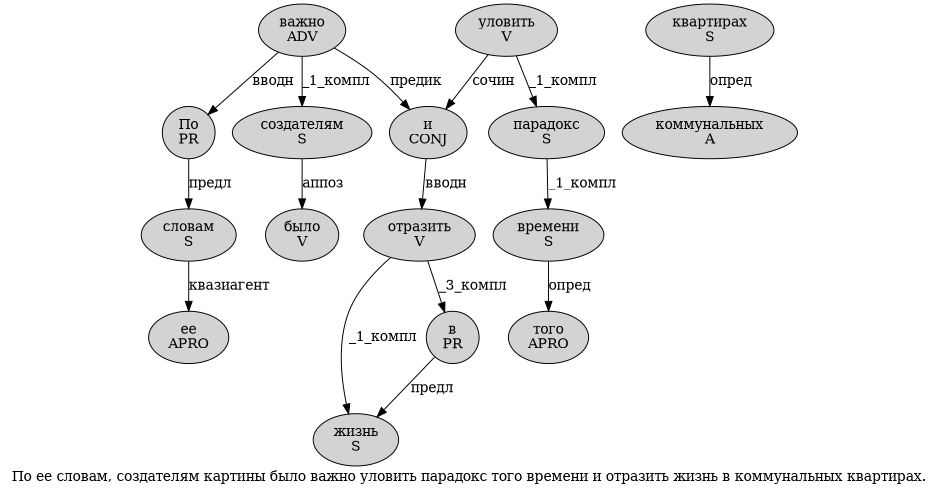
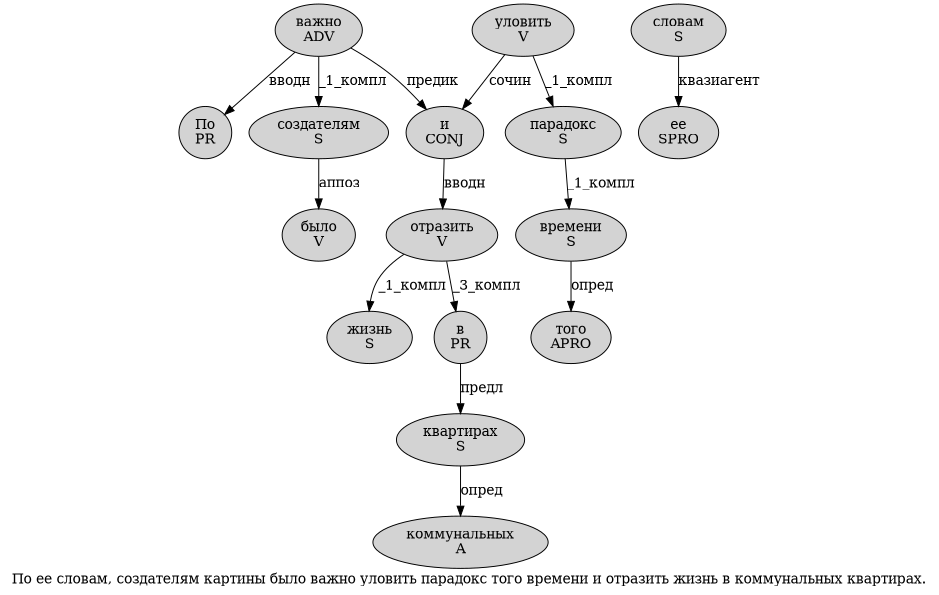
  digraph {
    label="По ее словам, создателям картины было важно уловить парадокс того времени и отразить жизнь в коммунальных квартирах."
    node [fillcolor=lightgray penwidth=1 shape=ellipse style=filled]
    n1 [label="По\nPR"]
    n2 [label="словам\nS"]
-   n3 [label="ее\nAPRO"]
+   n3 [label="ее\nSPRO"]
    n4 [label="создателям\nS"]
    n5 [label="было\nV"]
    n6 [label="важно\nADV"]
    n7 [label="и\nCONJ"]
    n8 [label="уловить\nV"]
    n9 [label="парадокс\nS"]
    n10 [label="времени\nS"]
    n11 [label="отразить\nV"]
    n12 [label="того\nAPRO"]
    n13 [label="жизнь\nS"]
    n14 [label="в\nPR"]
    n15 [label="квартирах\nS"]
    n16 [label="коммунальных\nA"]
-   n1 -> n2 [label="предл"]
    n2 -> n3 [label="квазиагент"]
    n4 -> n5 [label="аппоз"]
    n6 -> n1 [label="вводн"]
    n6 -> n4 [label="_1_компл"]
    n6 -> n7 [label="предик"]
    n7 -> n11 [label="вводн"]
    n8 -> n7 [label="сочин"]
    n8 -> n9 [label="_1_компл"]
    n9 -> n10 [label="_1_компл"]
    n10 -> n12 [label="опред"]
    n11 -> n13 [label="_1_компл"]
    n11 -> n14 [label="_3_компл"]
-   n14 -> n13 [label="предл"]
+   n14 -> n15 [label="предл"]
    n15 -> n16 [label="опред"]
  }
